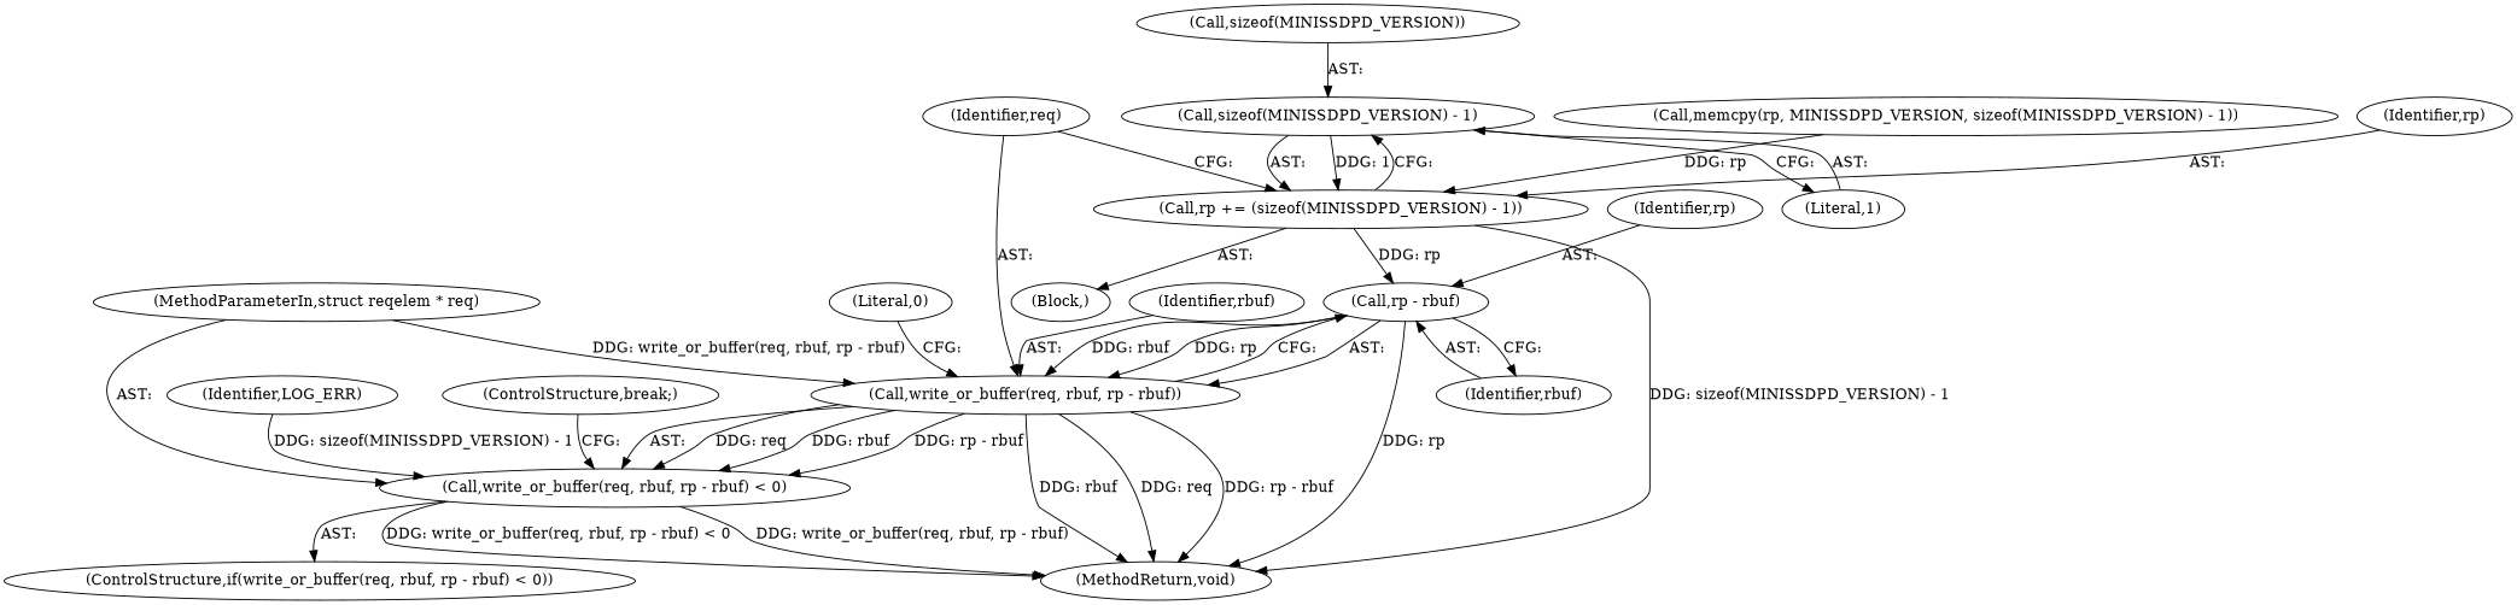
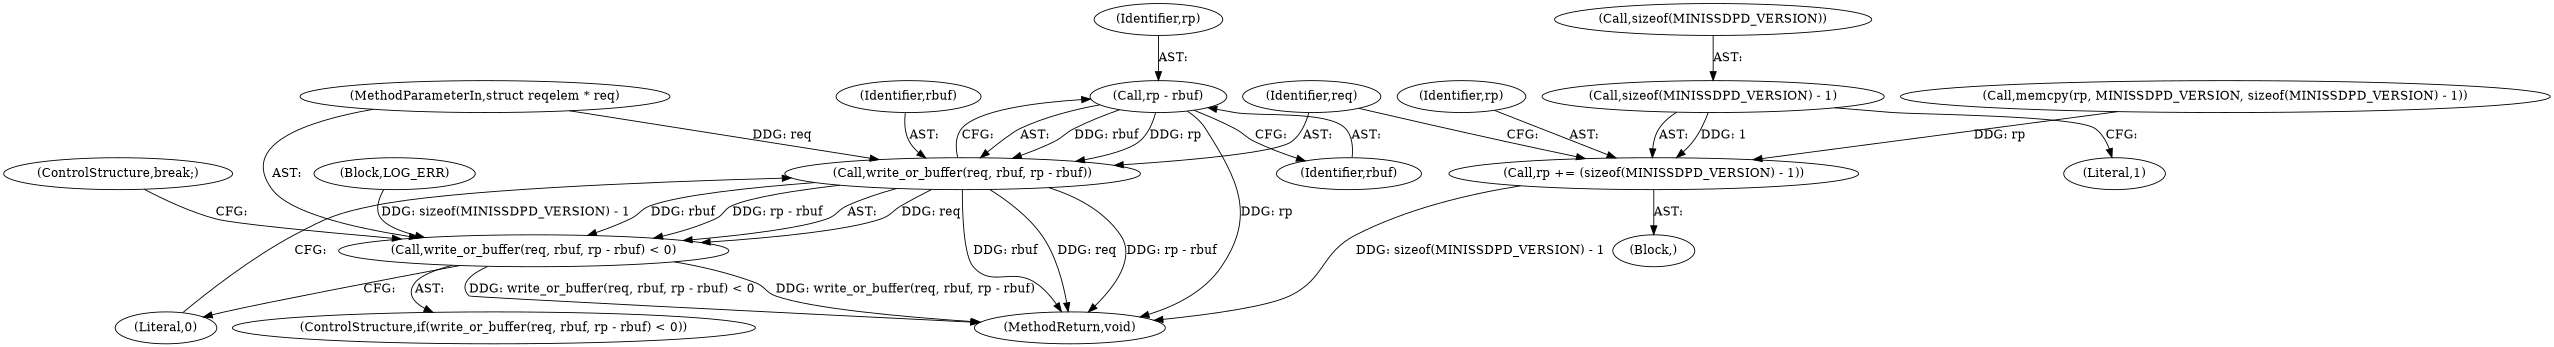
  digraph {
    n1 [label="(Call,sizeof(MINISSDPD_VERSION) - 1)"]
    n2 [label="(Call,rp += (sizeof(MINISSDPD_VERSION) - 1))"]
    n3 [label="(Literal,1)"]
    n4 [label="(Call,rp - rbuf)"]
    n5 [label="(MethodReturn,void)"]
    n6 [label="(Block,)"]
    n7 [label="(Call,write_or_buffer(req, rbuf, rp - rbuf))"]
    n8 [label="(Identifier,rbuf)"]
    n9 [label="(Call,write_or_buffer(req, rbuf, rp - rbuf) < 0)"]
    n10 [label="(Literal,0)"]
    n11 [label="(ControlStructure,if(write_or_buffer(req, rbuf, rp - rbuf) < 0))"]
-   n12 [label="(Identifier,LOG_ERR)"]
+   n12 [label="(Block,LOG_ERR)"]
    n13 [label="(MethodParameterIn,struct reqelem * req)"]
    n14 [label="(Call,memcpy(rp, MINISSDPD_VERSION, sizeof(MINISSDPD_VERSION) - 1))"]
    n15 [label="(Identifier,req)"]
    n16 [label="(Identifier,rp)"]
    n17 [label="(Identifier,rp)"]
    n18 [label="(ControlStructure,break;)"]
    n19 [label="(Call,sizeof(MINISSDPD_VERSION))"]
    n20 [label="(Identifier,rbuf)"]
    n1 -> n2 [label="AST: "]
    n1 -> n2 [label="DDG: 1"]
    n1 -> n3 [label="CFG: "]
-   n2 -> n1 [label="CFG: "]
-   n2 -> n4 [label="DDG: rp"]
    n2 -> n5 [label="DDG: sizeof(MINISSDPD_VERSION) - 1"]
    n2 -> n6 [label="AST: "]
-   n3 -> n1 [label="AST: "]
    n4 -> n5 [label="DDG: rp"]
    n4 -> n7 [label="AST: "]
    n4 -> n7 [label="DDG: rbuf"]
    n4 -> n7 [label="DDG: rp"]
    n4 -> n8 [label="CFG: "]
    n7 -> n4 [label="CFG: "]
    n7 -> n5 [label="DDG: req"]
    n7 -> n5 [label="DDG: rp - rbuf"]
    n7 -> n5 [label="DDG: rbuf"]
    n7 -> n9 [label="AST: "]
    n7 -> n9 [label="DDG: req"]
    n7 -> n9 [label="DDG: rbuf"]
    n7 -> n9 [label="DDG: rp - rbuf"]
    n8 -> n4 [label="AST: "]
    n9 -> n5 [label="DDG: write_or_buffer(req, rbuf, rp - rbuf) < 0"]
    n9 -> n5 [label="DDG: write_or_buffer(req, rbuf, rp - rbuf)"]
+   n9 -> n10 [label="CFG: "]
    n9 -> n11 [label="AST: "]
    n10 -> n7 [label="CFG: "]
    n12 -> n9 [label="DDG: sizeof(MINISSDPD_VERSION) - 1"]
-   n13 -> n7 [label="DDG: write_or_buffer(req, rbuf, rp - rbuf)"]
+   n13 -> n7 [label="DDG: req"]
    n13 -> n9 [label="AST: "]
    n14 -> n2 [label="DDG: rp"]
    n15 -> n2 [label="CFG: "]
    n15 -> n7 [label="AST: "]
    n16 -> n2 [label="AST: "]
    n17 -> n4 [label="AST: "]
    n18 -> n9 [label="CFG: "]
    n19 -> n1 [label="AST: "]
    n20 -> n7 [label="AST: "]
  }
